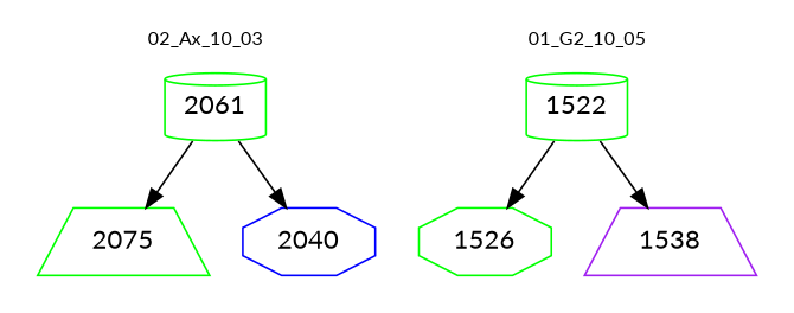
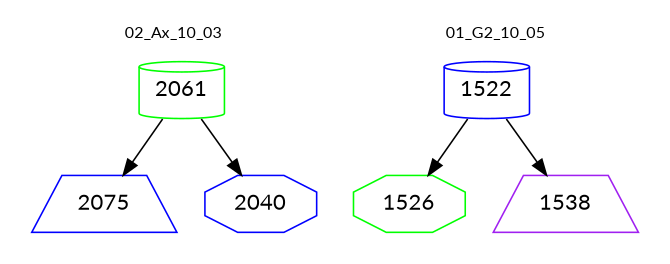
  digraph {
    fontname=Lato
    node [color=green fontname=Lato shape=cylinder]
    edge [color=black fontname=Lato]
    n1 [label=2061]
-   n2 [label=2075 shape=trapezium]
+   n2 [color=blue label=2075 shape=trapezium]
    n3 [color=blue label=2040 shape=octagon]
-   n4 [label=1522]
+   n4 [color=blue label=1522]
    n5 [label=1526 shape=octagon]
    n6 [color=purple label=1538 shape=trapezium]
    subgraph cluster_1 {
      color=white
      fontsize=10
      label="02_Ax_10_03"
      n1
      n2
      n3
    }
    subgraph cluster_2 {
      color=white
      fontsize=10
      label="01_G2_10_05"
      n4
      n5
      n6
    }
    n1 -> n2
    n1 -> n3
    n4 -> n5
    n4 -> n6
  }
